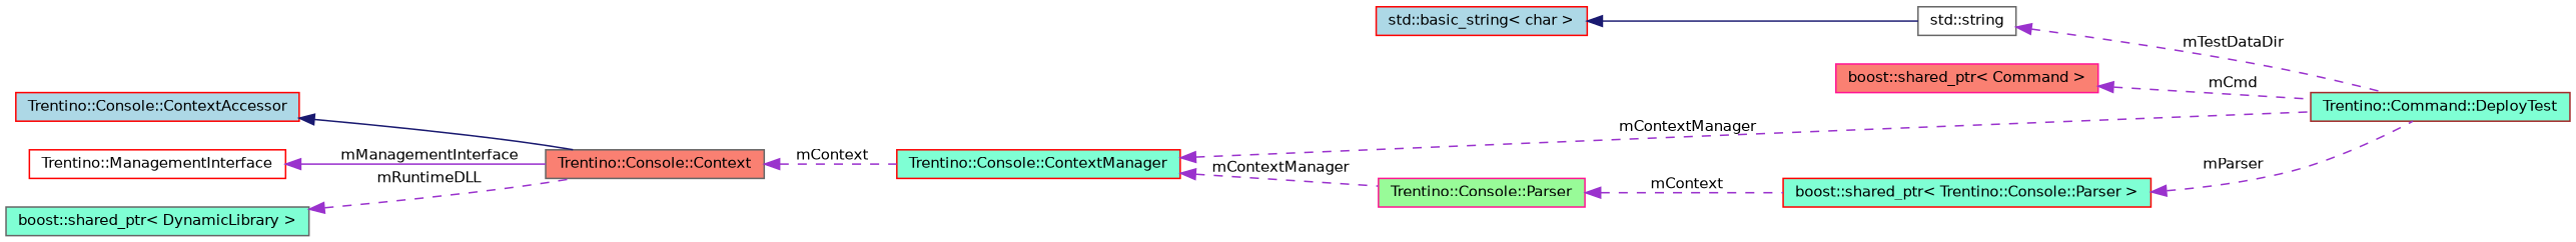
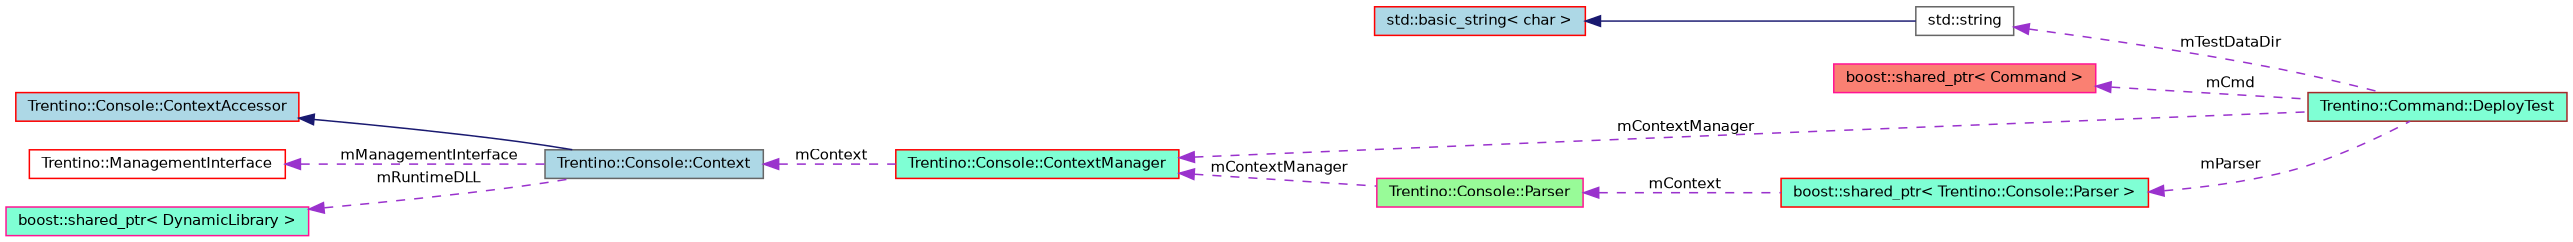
  digraph {
    rankdir=LR
    node [color=red fillcolor=aquamarine fontname=Helvetica fontsize=10 shape=record style=filled]
    edge [color=darkorchid3 dir=back fontname=Helvetica fontsize=10 labelfontname=Helvetica labelfontsize=10 style=dashed]
    n1 [color=brown fontcolor=black height=0.2 label="Trentino::Command::DeployTest" width=0.4]
    n2 [color=gray40 fillcolor=white height=0.2 label="std::string" width=0.4]
    n3 [fillcolor=lightblue height=0.2 label="std::basic_string\< char \>" width=0.4]
    n4 [color=deeppink fillcolor=salmon height=0.2 label="boost::shared_ptr\< Command \>" width=0.4]
    n5 [height=0.2 label="boost::shared_ptr\< Trentino::Console::Parser \>" width=0.4]
    n6 [color=deeppink fillcolor=palegreen height=0.2 label="Trentino::Console::Parser" width=0.4]
    n7 [height=0.2 label="Trentino::Console::ContextManager" width=0.4]
-   n8 [color=gray40 fillcolor=salmon height=0.2 label="Trentino::Console::Context" width=0.4]
+   n8 [color=gray40 fillcolor=lightblue height=0.2 label="Trentino::Console::Context" width=0.4]
    n9 [fillcolor=lightblue height=0.2 label="Trentino::Console::ContextAccessor" width=0.4]
    n10 [fillcolor=white height=0.2 label="Trentino::ManagementInterface" width=0.4]
-   n11 [color=gray40 height=0.2 label="boost::shared_ptr\< DynamicLibrary \>" width=0.4]
+   n11 [color=deeppink height=0.2 label="boost::shared_ptr\< DynamicLibrary \>" width=0.4]
    n2 -> n1 [label=" mTestDataDir"]
    n3 -> n2 [color=midnightblue style=solid]
    n4 -> n1 [label=" mCmd"]
    n5 -> n1 [label=" mParser"]
    n6 -> n5 [label=" mContext"]
    n7 -> n1 [label=" mContextManager"]
    n7 -> n6 [label=" mContextManager"]
    n8 -> n7 [label=" mContext"]
    n9 -> n8 [color=midnightblue style=solid]
-   n10 -> n8 [label=" mManagementInterface" style=solid]
+   n10 -> n8 [label=" mManagementInterface"]
    n11 -> n8 [label=" mRuntimeDLL"]
  }
